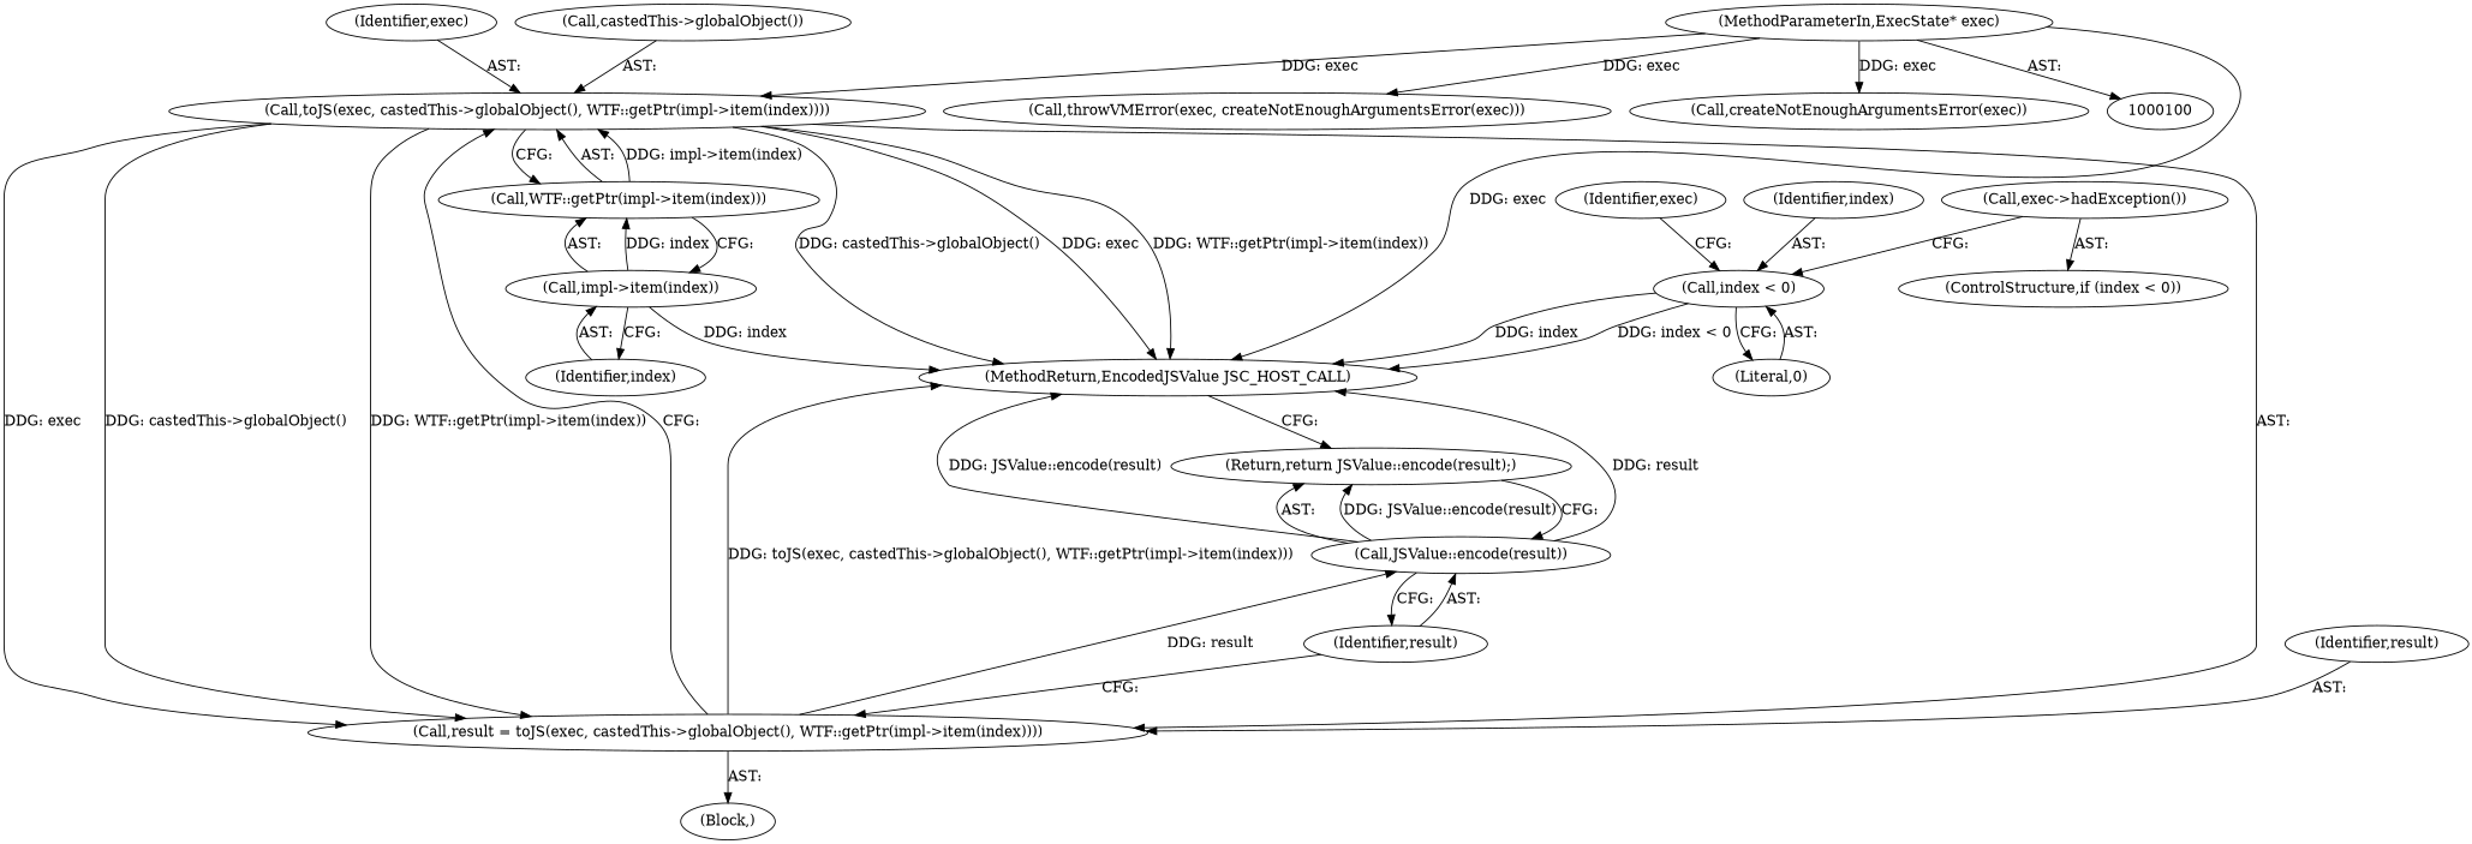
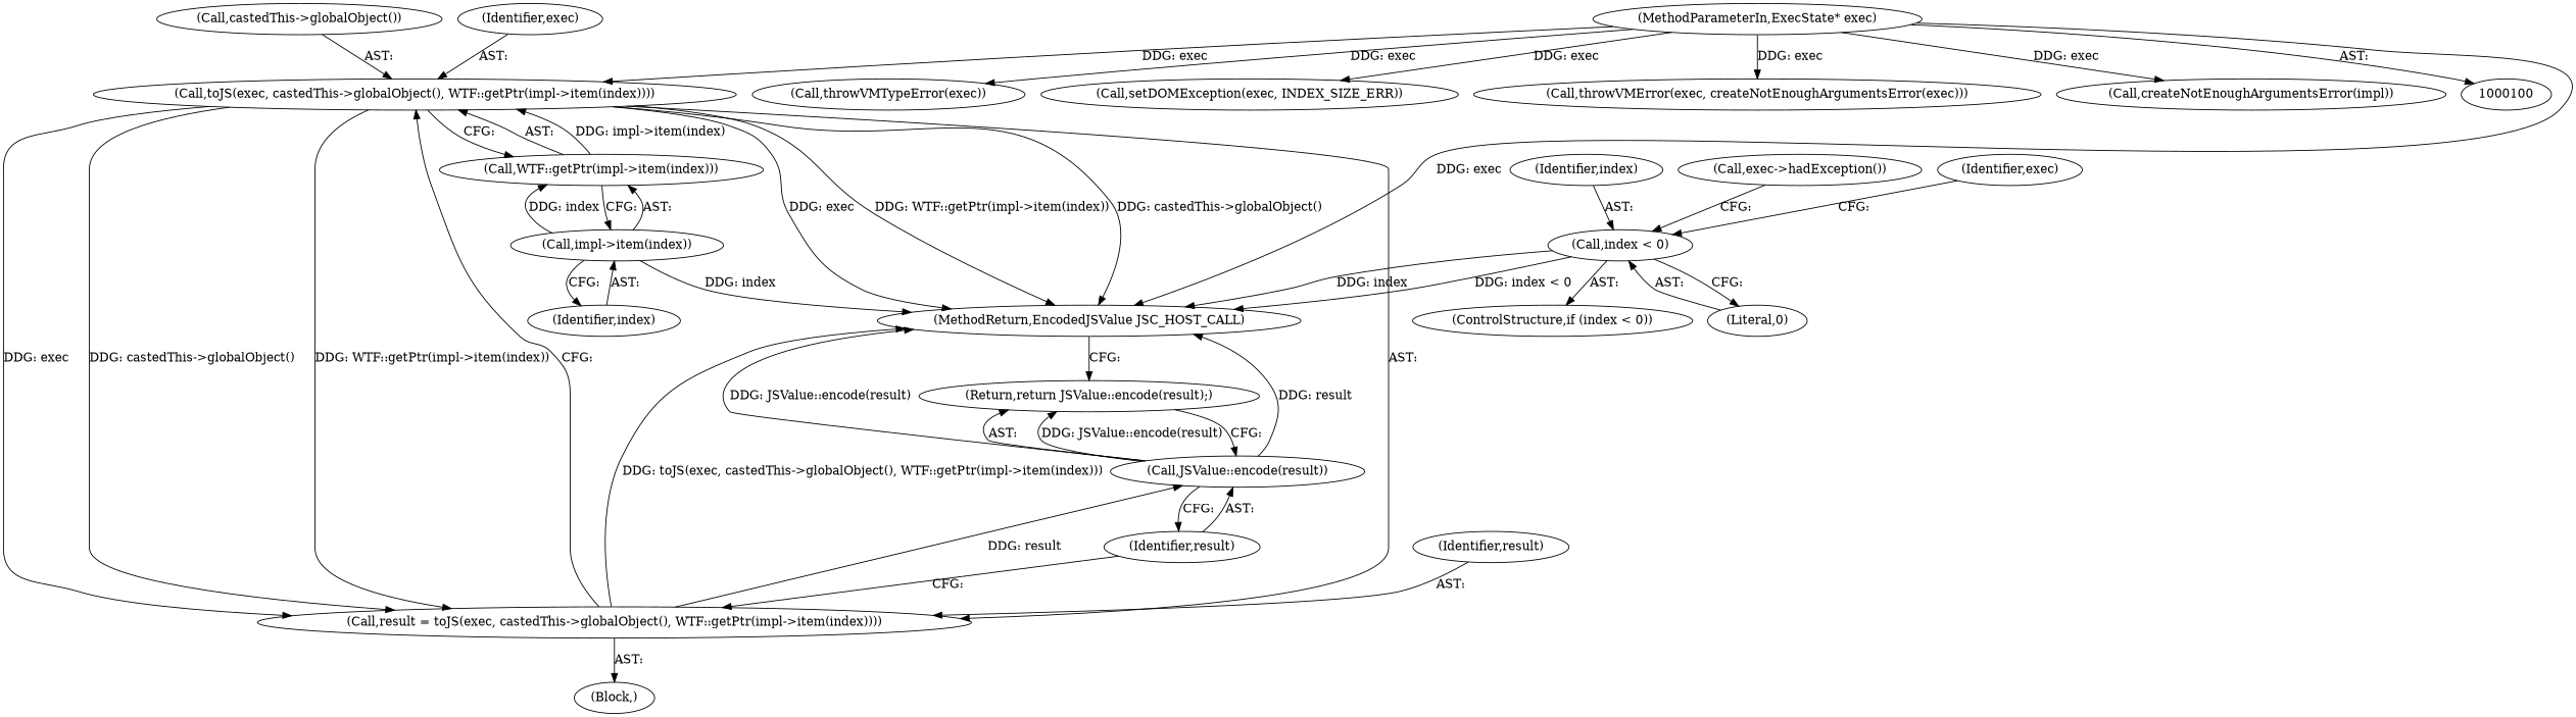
  digraph {
    n1 [label="(Call,toJS(exec, castedThis->globalObject(), WTF::getPtr(impl->item(index))))"]
    n2 [label="(Call,WTF::getPtr(impl->item(index)))"]
    n3 [label="(Call,result = toJS(exec, castedThis->globalObject(), WTF::getPtr(impl->item(index))))"]
    n4 [label="(MethodReturn,EncodedJSValue JSC_HOST_CALL)"]
    n5 [label="(Call,impl->item(index))"]
    n6 [label="(Call,JSValue::encode(result))"]
    n7 [label="(Block,)"]
    n8 [label="(Return,return JSValue::encode(result);)"]
    n9 [label="(MethodParameterIn,ExecState* exec)"]
+   n10 [label="(Call,throwVMTypeError(exec))"]
+   n11 [label="(Call,setDOMException(exec, INDEX_SIZE_ERR))"]
    n12 [label="(Call,throwVMError(exec, createNotEnoughArgumentsError(exec)))"]
-   n13 [label="(Call,createNotEnoughArgumentsError(exec))"]
+   n13 [label="(Call,createNotEnoughArgumentsError(impl))"]
    1000100
    n15 [label="(Identifier,index)"]
    n16 [label="(Call,index < 0)"]
    n17 [label="(ControlStructure,if (index < 0))"]
    n18 [label="(Literal,0)"]
    n19 [label="(Identifier,result)"]
    n20 [label="(Call,castedThis->globalObject())"]
    n21 [label="(Identifier,result)"]
    n22 [label="(Identifier,exec)"]
    n23 [label="(Identifier,index)"]
    n24 [label="(Call,exec->hadException())"]
    n25 [label="(Identifier,exec)"]
    n1 -> n2 [label="CFG: "]
    n1 -> n3 [label="AST: "]
    n1 -> n3 [label="DDG: exec"]
    n1 -> n3 [label="DDG: castedThis->globalObject()"]
    n1 -> n3 [label="DDG: WTF::getPtr(impl->item(index))"]
    n1 -> n4 [label="DDG: exec"]
    n1 -> n4 [label="DDG: WTF::getPtr(impl->item(index))"]
    n1 -> n4 [label="DDG: castedThis->globalObject()"]
    n2 -> n1 [label="AST: "]
    n2 -> n1 [label="DDG: impl->item(index)"]
    n2 -> n5 [label="CFG: "]
    n3 -> n1 [label="CFG: "]
    n3 -> n4 [label="DDG: toJS(exec, castedThis->globalObject(), WTF::getPtr(impl->item(index)))"]
    n3 -> n6 [label="DDG: result"]
    n3 -> n7 [label="AST: "]
    n4 -> n8 [label="CFG: "]
    n5 -> n2 [label="AST: "]
    n5 -> n2 [label="DDG: index"]
    n5 -> n4 [label="DDG: index"]
    n5 -> n15 [label="CFG: "]
    n6 -> n4 [label="DDG: result"]
    n6 -> n4 [label="DDG: JSValue::encode(result)"]
    n6 -> n8 [label="AST: "]
    n6 -> n8 [label="DDG: JSValue::encode(result)"]
    n6 -> n19 [label="CFG: "]
    n8 -> n6 [label="CFG: "]
    n9 -> n1 [label="DDG: exec"]
    n9 -> n4 [label="DDG: exec"]
+   n9 -> n10 [label="DDG: exec"]
+   n9 -> n11 [label="DDG: exec"]
    n9 -> n12 [label="DDG: exec"]
    n9 -> n13 [label="DDG: exec"]
    n9 -> 1000100 [label="AST: "]
    n15 -> n5 [label="AST: "]
    n16 -> n4 [label="DDG: index"]
    n16 -> n4 [label="DDG: index < 0"]
-   n24 -> n17 [label="AST: "]
+   n16 -> n17 [label="AST: "]
    n16 -> n18 [label="CFG: "]
    n18 -> n16 [label="AST: "]
    n19 -> n3 [label="CFG: "]
    n19 -> n6 [label="AST: "]
    n20 -> n1 [label="AST: "]
    n21 -> n3 [label="AST: "]
    n22 -> n1 [label="AST: "]
    n23 -> n16 [label="AST: "]
    n24 -> n16 [label="CFG: "]
    n25 -> n16 [label="CFG: "]
  }
